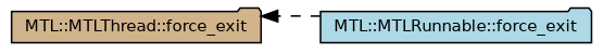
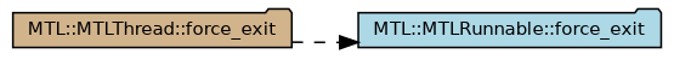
  digraph {
    rankdir=LR
    node [color=black fontname=Helvetica fontsize=10 shape=folder style=filled]
    n1 [fillcolor=tan fontcolor=black height=0.2 label="MTL::MTLThread::force_exit" width=0.4]
    n2 [fillcolor=lightblue height=0.2 label="MTL::MTLRunnable::force_exit" width=0.4]
-   n2 -> n1 [color=black fontname=Helvetica fontsize=10 labelfontname=Helvetica labelfontsize=10 style=dashed]
+   n1 -> n2 [color=black fontname=Helvetica fontsize=10 labelfontname=Helvetica labelfontsize=10 style=dashed]
  }
